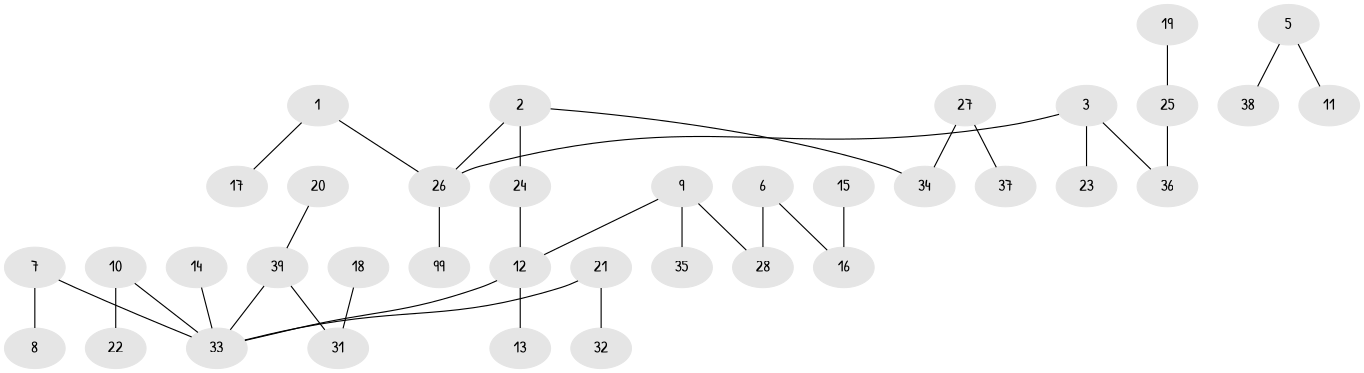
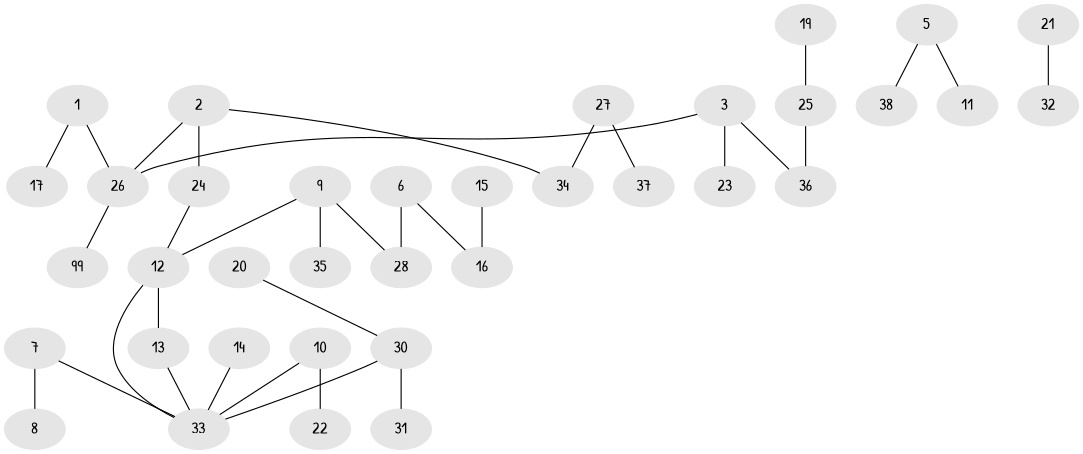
  graph {
    fontname="Patrick Hand"
    node [color=gray90 fontname="Patrick Hand" style=filled]
    edge [fontname="Patrick Hand" weight=1.0]
    1
    17
    26
    12
    33
    13
    n7 [label=99]
    2
    24
    34
    3
    23
    36
    5
    38
    11
    6
    16
    28
    7
    8
    9
    35
    10
    22
    14
    15
-   18
    31
    19
    25
    20
-   30 [label=39]
+   30
    21
    32
    27
    37
    1 -- 17
    1 -- 26
    26 -- n7
    12 -- 33
    12 -- 13
    2 -- 26
    2 -- 24
    2 -- 34
    24 -- 12
    3 -- 26
    3 -- 23
    3 -- 36
    5 -- 38
    5 -- 11
    6 -- 16
    6 -- 28
    7 -- 33
    7 -- 8
    9 -- 12
    9 -- 28
    9 -- 35
    10 -- 33
    10 -- 22
    14 -- 33
    15 -- 16
-   18 -- 31
    19 -- 25
    25 -- 36
    20 -- 30
    30 -- 33
    30 -- 31
-   21 -- 33
+   13 -- 33
    21 -- 32
    27 -- 34
    27 -- 37
  }
